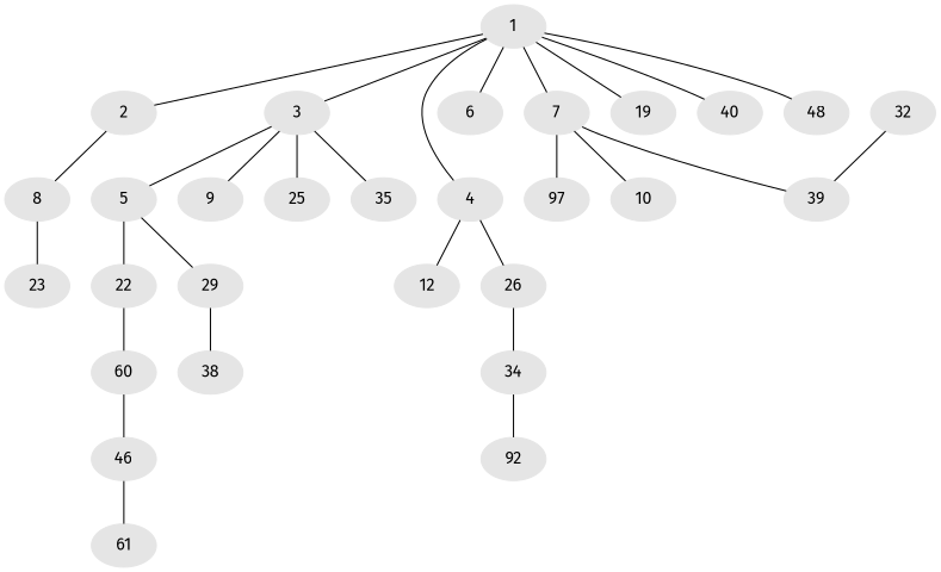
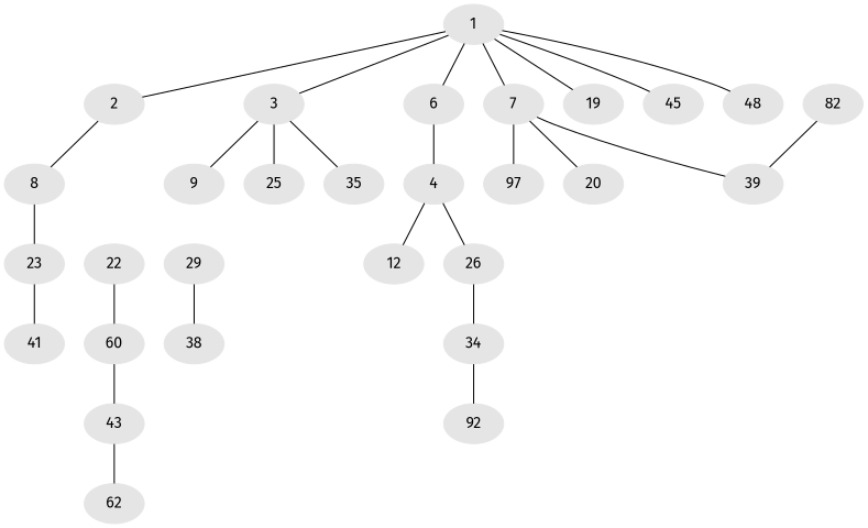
  graph {
    fontname="Fira Sans"
    node [color=gray90 fontname="Fira Sans" style=filled]
    edge [fontname="Fira Sans"]
    1
    2
    3 [super="+10"]
    4
    6 [super="+13"]
    7 [super="+11"]
    19 [super="+30"]
-   45 [super="+59" label=40]
+   45 [super="+59"]
    48
    8 [super="+16"]
-   5 [super="+21+15+28"]
    9 [super="+27+50+14"]
    25 [super="+54+31"]
    35
    12 [super="+18"]
    26 [super="+43"]
    n17 [label=97 super="+24"]
-   20 [super="+63" label=10]
+   20 [super="+63"]
    39
    23 [super="+37"]
    22
    29
    34
    60
    38 [super="+44+42"]
-   32
-   46 [super="+49"]
-   61
+   32 [label=82]
+   41
+   46 [super="+49" label=43]
+   61 [label=62]
    n30 [label=92]
    1 -- 2
    1 -- 3
-   1 -- 4
+   6 -- 4
    1 -- 6
    1 -- 7
    1 -- 19
    1 -- 45
    1 -- 48
    2 -- 8
-   3 -- 5
    3 -- 9
    3 -- 25
    3 -- 35
    4 -- 12
    4 -- 26
    7 -- n17
    7 -- 20
    7 -- 39
    8 -- 23
-   5 -- 22
-   5 -- 29
    26 -- 34
+   23 -- 41
    22 -- 60
    29 -- 38
    34 -- n30
    60 -- 46
    32 -- 39
    46 -- 61
  }
